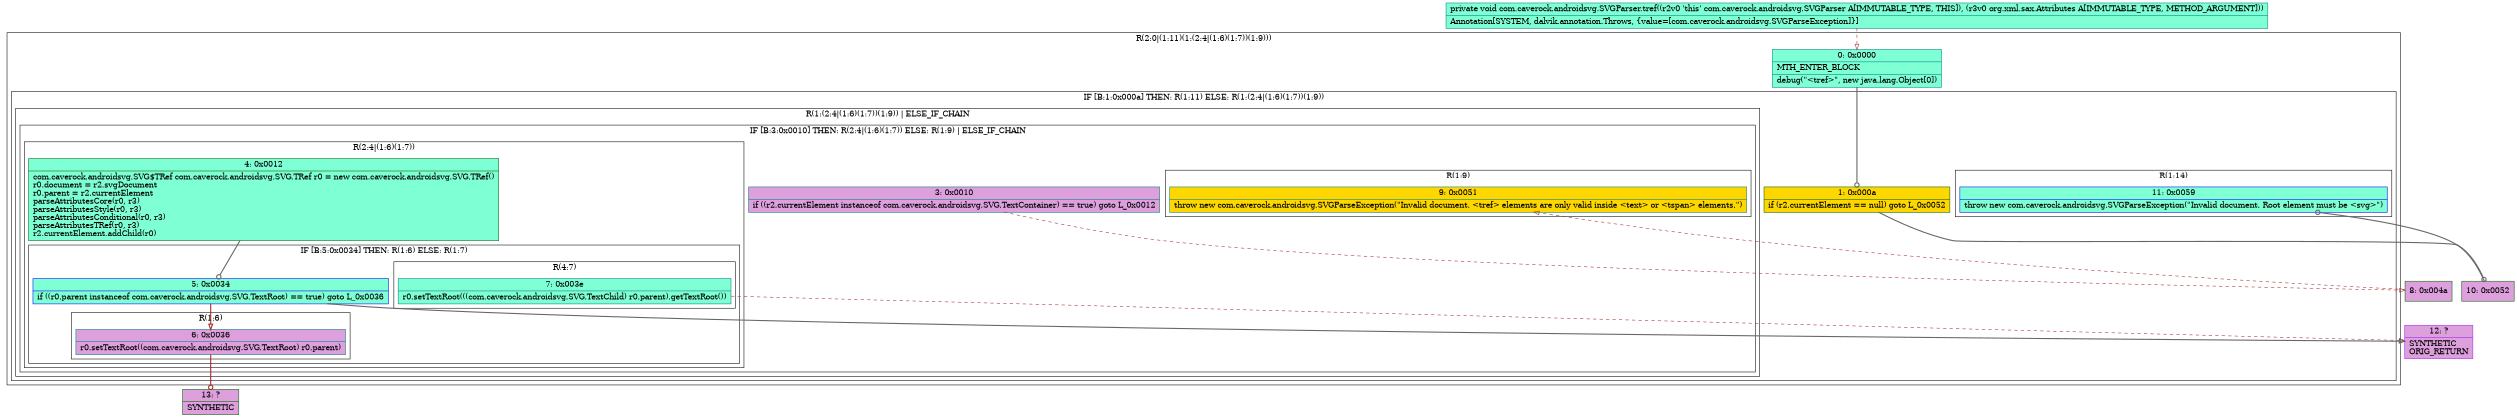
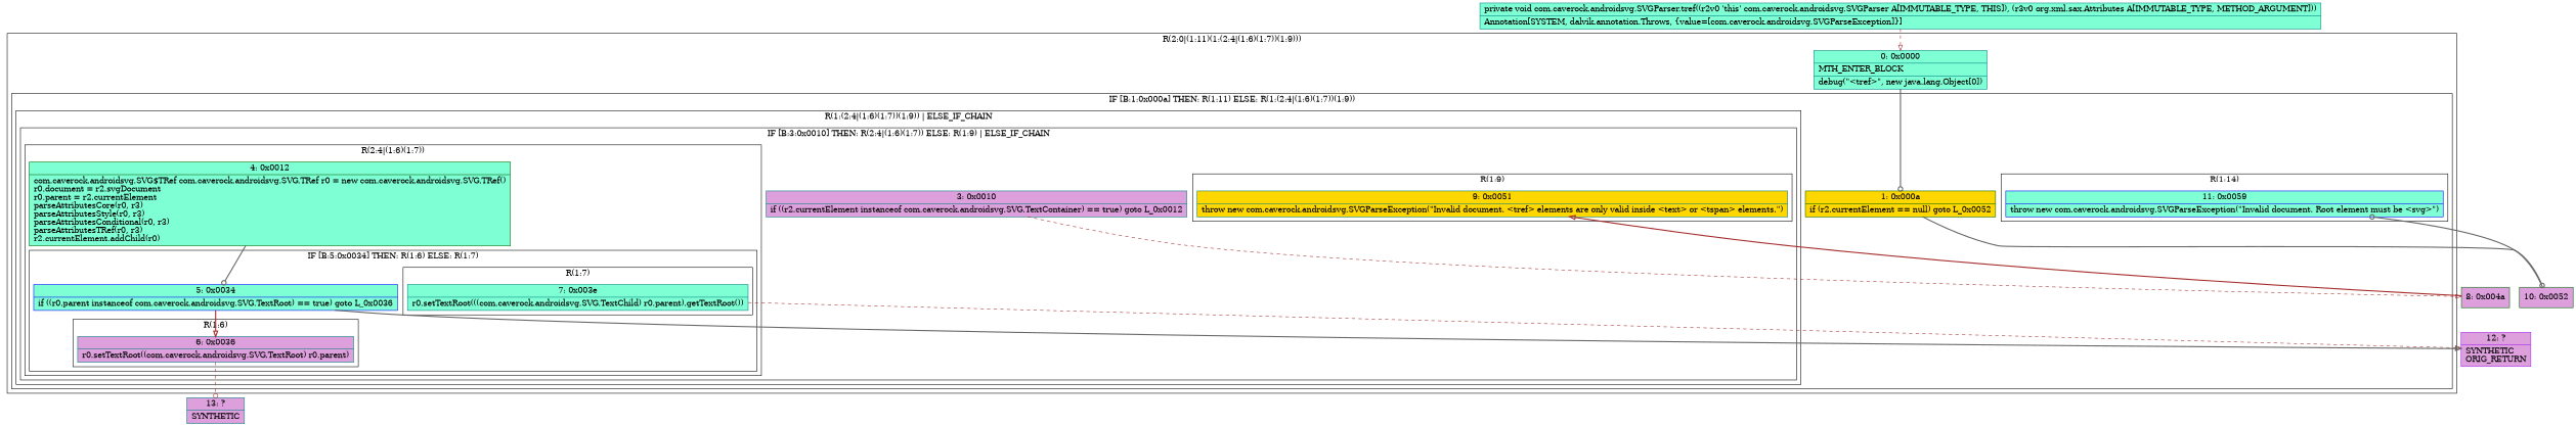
  digraph {
    node [color=teal fillcolor=aquamarine shape=record style=filled]
    edge [arrowhead=onormal color=brown style=bold]
    n1 [color=blue label="{11\:\ 0x0059|throw new com.caverock.androidsvg.SVGParseException(\"Invalid document. Root element must be \<svg\>\")\l}"]
    n2 [fillcolor=plum label="{6\:\ 0x0036|r0.setTextRoot((com.caverock.androidsvg.SVG.TextRoot) r0.parent)\l}"]
    n3 [label="{7\:\ 0x003e|r0.setTextRoot(((com.caverock.androidsvg.SVG.TextChild) r0.parent).getTextRoot())\l}"]
    n4 [color=blue label="{5\:\ 0x0034|if ((r0.parent instanceof com.caverock.androidsvg.SVG.TextRoot) == true) goto L_0x0036\l}"]
    n5 [color=darkgreen label="{4\:\ 0x0012|com.caverock.androidsvg.SVG$TRef com.caverock.androidsvg.SVG.TRef r0 = new com.caverock.androidsvg.SVG.TRef()\lr0.document = r2.svgDocument\lr0.parent = r2.currentElement\lparseAttributesCore(r0, r3)\lparseAttributesStyle(r0, r3)\lparseAttributesConditional(r0, r3)\lparseAttributesTRef(r0, r3)\lr2.currentElement.addChild(r0)\l}"]
    n6 [fillcolor=gold label="{9\:\ 0x0051|throw new com.caverock.androidsvg.SVGParseException(\"Invalid document. \<tref\> elements are only valid inside \<text\> or \<tspan\> elements.\")\l}"]
    n7 [fillcolor=plum label="{3\:\ 0x0010|if ((r2.currentElement instanceof com.caverock.androidsvg.SVG.TextContainer) == true) goto L_0x0012\l}"]
    n8 [color=darkgreen fillcolor=gold label="{1\:\ 0x000a|if (r2.currentElement == null) goto L_0x0052\l}"]
    n9 [label="{0\:\ 0x0000|MTH_ENTER_BLOCK\l|debug(\"\<tref\>\", new java.lang.Object[0])\l}"]
-   n10 [color=darkgreen fillcolor=plum label="{13\:\ ?|SYNTHETIC\l}"]
+   n10 [fillcolor=plum label="{13\:\ ?|SYNTHETIC\l}"]
    n11 [color=purple fillcolor=plum label="{12\:\ ?|SYNTHETIC\lORIG_RETURN\l}"]
    n12 [color=darkgreen fillcolor=plum label="{8\:\ 0x004a}"]
    n13 [color=darkgreen fillcolor=plum label="{10\:\ 0x0052}"]
    n14 [label="{private void com.caverock.androidsvg.SVGParser.tref((r2v0 'this' com.caverock.androidsvg.SVGParser A[IMMUTABLE_TYPE, THIS]), (r3v0 org.xml.sax.Attributes A[IMMUTABLE_TYPE, METHOD_ARGUMENT]))  | Annotation[SYSTEM, dalvik.annotation.Throws, \{value=[com.caverock.androidsvg.SVGParseException]\}]\l}"]
    subgraph cluster_1 {
      label="R(2:0|(1:11)(1:(2:4|(1:6)(1:7))(1:9)))"
      n9
      subgraph cluster_2 {
        label="IF [B:1:0x000a] THEN: R(1:11) ELSE: R(1:(2:4|(1:6)(1:7))(1:9))"
        n8
        subgraph cluster_3 {
          label="R(1:14)"
          n1
        }
        subgraph cluster_4 {
          label="R(1:(2:4|(1:6)(1:7))(1:9)) | ELSE_IF_CHAIN\l"
          subgraph cluster_5 {
            label="IF [B:3:0x0010] THEN: R(2:4|(1:6)(1:7)) ELSE: R(1:9) | ELSE_IF_CHAIN\l"
            n7
            subgraph cluster_6 {
              label="R(2:4|(1:6)(1:7))"
              n5
              subgraph cluster_7 {
                label="IF [B:5:0x0034] THEN: R(1:6) ELSE: R(1:7)"
                n4
                subgraph cluster_8 {
                  label="R(1:6)"
                  n2
                }
                subgraph cluster_9 {
-                 label="R(4:7)"
+                 label="R(1:7)"
                  n3
                }
              }
            }
            subgraph cluster_10 {
              label="R(1:9)"
              n6
            }
          }
        }
      }
    }
-   n2 -> n10 [arrowhead=odot]
+   n2 -> n10 [arrowhead=odot style=dashed]
    n3 -> n11 [style=dashed]
    n4 -> n2
    n4 -> n11 [color=gray40]
    n5 -> n4 [arrowhead=odot color=gray40]
    n7 -> n12 [style=dashed]
    n8 -> n13 [arrowhead=odot color=gray40]
    n9 -> n8 [arrowhead=odot color=gray40]
-   n12 -> n6 [style=dashed]
+   n12 -> n6
    n13 -> n1 [arrowhead=odot color=gray40]
    n14 -> n9 [style=dashed]
  }
